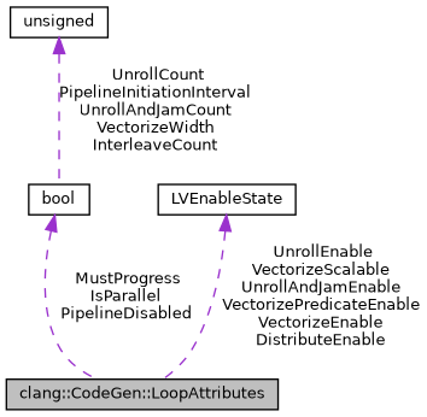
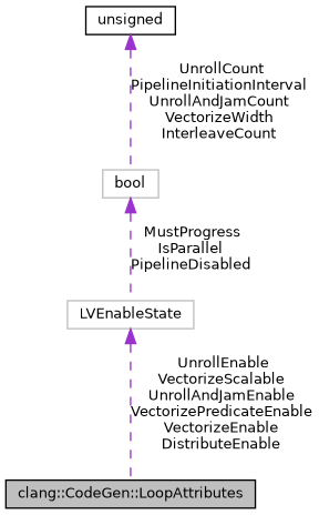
  digraph {
    node [color=black fontname=Helvetica fontsize=10 shape=record]
    edge [color=darkorchid3 dir=back fontname=Helvetica fontsize=10 labelfontname=Helvetica labelfontsize=10 style=dashed]
    n1 [fillcolor=grey75 fontcolor=black height=0.2 label="clang::CodeGen::LoopAttributes" style=filled width=0.4]
-   n2 [height=0.2 label=bool width=0.4]
-   n3 [height=0.2 label=LVEnableState width=0.4]
+   n2 [color=grey75 height=0.2 label=bool width=0.4]
+   n3 [color=grey75 height=0.2 label=LVEnableState width=0.4]
    n4 [height=0.2 label=unsigned width=0.4]
-   n2 -> n1 [label=" MustProgress\nIsParallel\nPipelineDisabled"]
+   n2 -> n3 [label=" MustProgress\nIsParallel\nPipelineDisabled"]
    n3 -> n1 [label=" UnrollEnable\nVectorizeScalable\nUnrollAndJamEnable\nVectorizePredicateEnable\nVectorizeEnable\nDistributeEnable"]
    n4 -> n2 [label=" UnrollCount\nPipelineInitiationInterval\nUnrollAndJamCount\nVectorizeWidth\nInterleaveCount"]
  }
